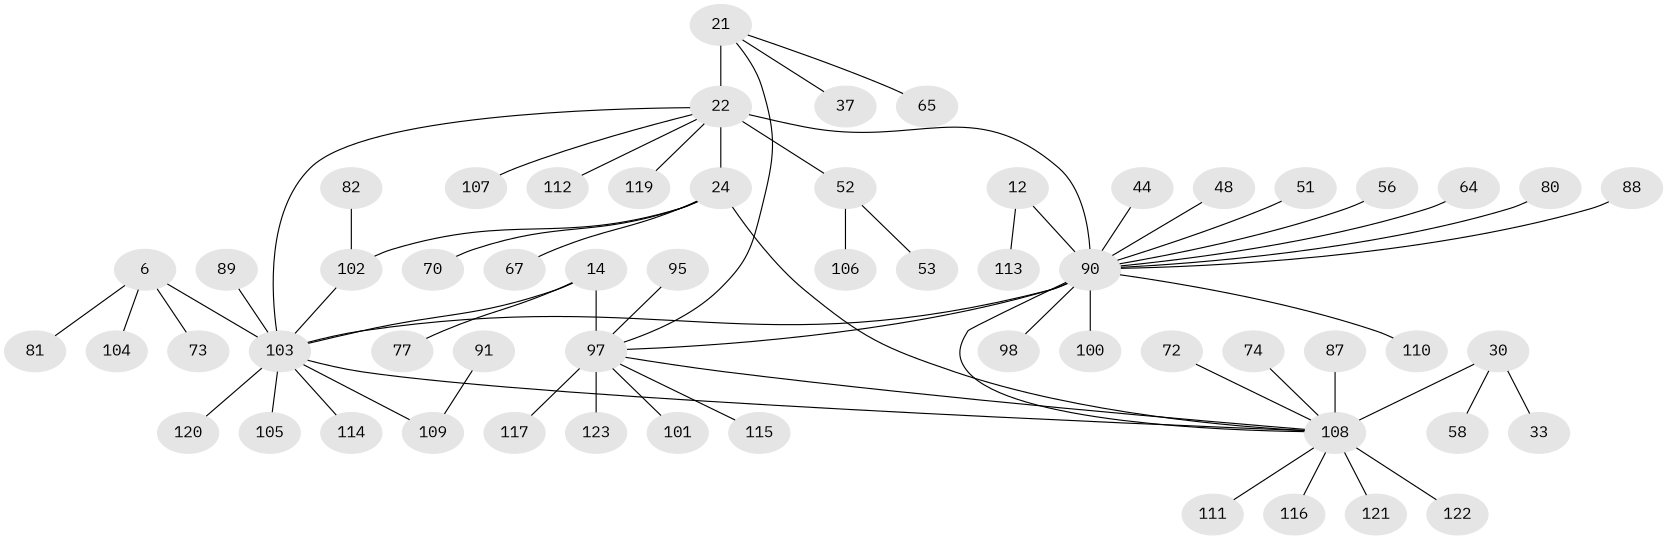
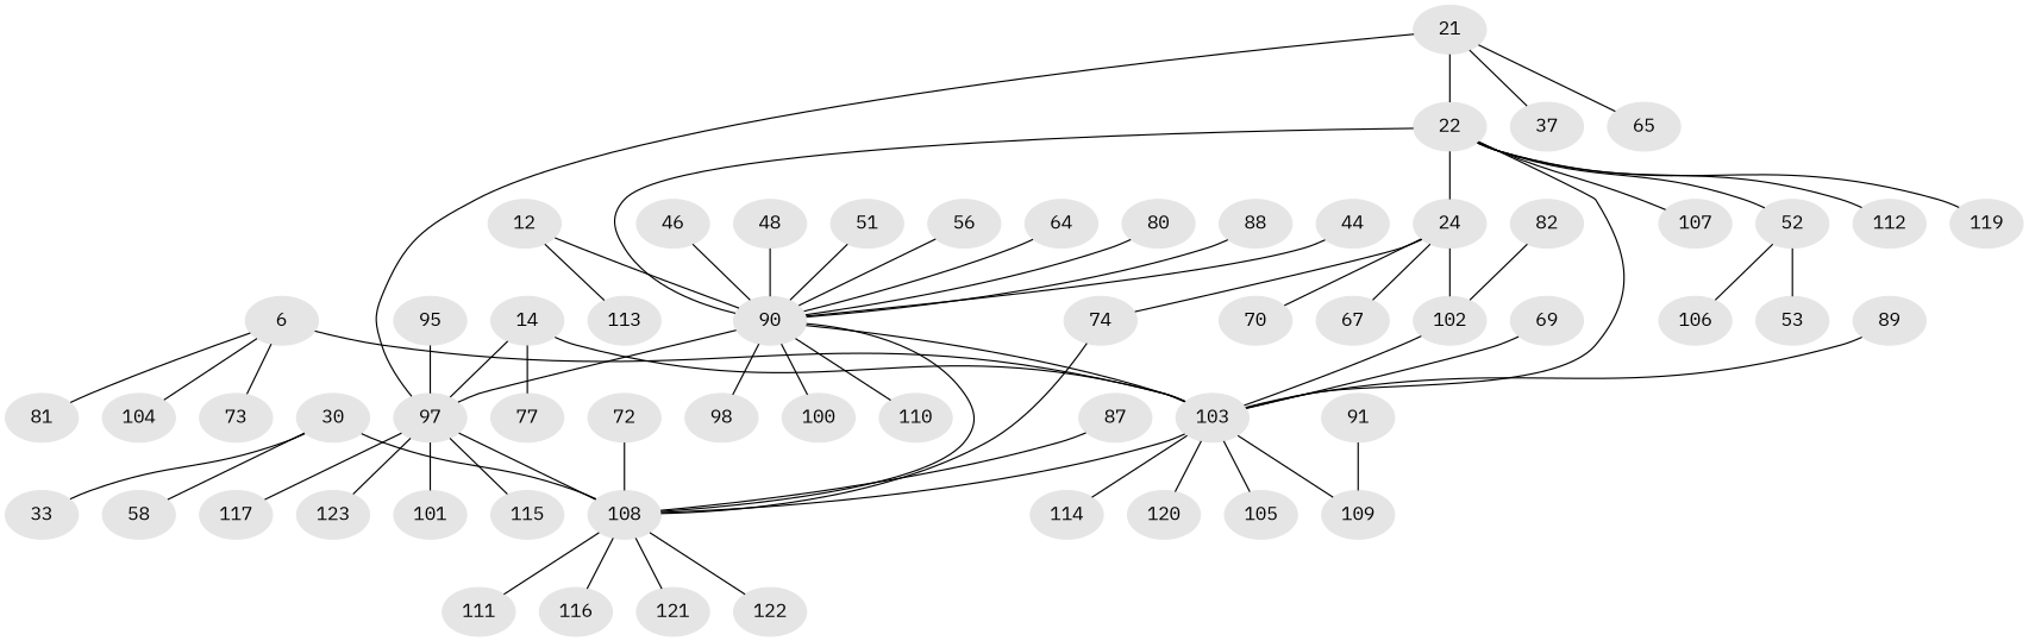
  graph {
    fontname="IBM Plex Mono"
    node [color=gray90 fontname="IBM Plex Mono" style=filled]
    edge [fontname="IBM Plex Mono"]
    6 [super="+1"]
    73
    81 [super="+55"]
    103 [super="+45+99+50"]
    104
    108 [super="+76+83+27+86+49"]
    105
    109
    114 [super="+41"]
    120 [super="+59"]
    12 [super="+11"]
    90 [super="+75"]
    113
    97 [super="+17+35+18+39+62+66+85+92+94"]
    98
    100
    110
    14 [super="+13"]
    77
    101
    115
    117 [super="+43"]
    123 [super="+96+118"]
    21 [super="+20"]
    22 [super="+19"]
    37
    65
    24 [super="+23"]
    52 [super="+36"]
    107
    112 [super="+78"]
    119
    67
    70
    102
    53
    106
    111
    116
    121
    122 [super="+60"]
    30 [super="+29"]
    33
    58
    44
+   46
    48
    51
    56
    64
+   69
    72
    74
    80
    82
    87
    88
    89
    91
    95
    6 -- 73
    6 -- 81
    6 -- 103 [weight=8]
    6 -- 104
    103 -- 108
    103 -- 105
    103 -- 109
    103 -- 114
    103 -- 120
    108 -- 111
    108 -- 116
    108 -- 121
    108 -- 122
    12 -- 90 [weight=8]
    12 -- 113
    90 -- 103 [weight=3]
    90 -- 108 [weight=3]
    90 -- 97
    90 -- 98
    90 -- 100
    90 -- 110
    97 -- 108
    97 -- 101
    97 -- 115
    97 -- 117
    97 -- 123
    14 -- 103
    14 -- 97 [weight=8]
    14 -- 77
    21 -- 97
    21 -- 22 [weight=4]
    21 -- 37
    21 -- 65
    22 -- 103 [weight=2]
    22 -- 90 [weight=3]
    22 -- 24 [weight=4]
    22 -- 52
    22 -- 107
    22 -- 112
    22 -- 119
-   24 -- 108
+   24 -- 74
    24 -- 67
    24 -- 70
    24 -- 102
    52 -- 53
    52 -- 106
    102 -- 103
    30 -- 108 [weight=8]
    30 -- 33
    30 -- 58
    44 -- 90
+   46 -- 90
    48 -- 90
    51 -- 90
    56 -- 90
    64 -- 90
+   69 -- 103
    72 -- 108
    74 -- 108
    80 -- 90
    82 -- 102
    87 -- 108
    88 -- 90
    89 -- 103
    91 -- 109
    95 -- 97
  }
